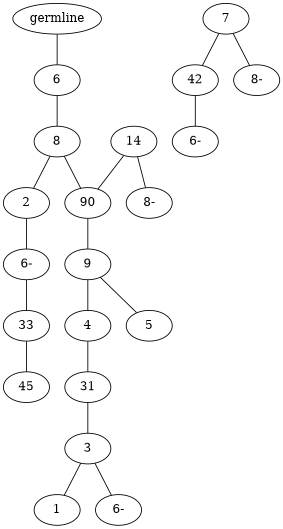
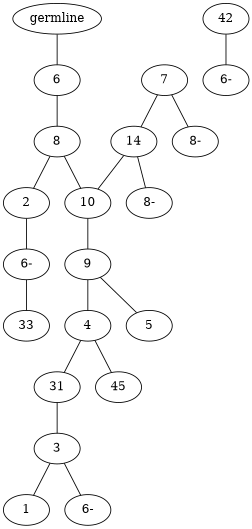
  graph {
    n1 [label=germline]
    n2 [label=6]
    n3 [label=8]
    n4 [label=2]
-   n5 [label=90]
+   n5 [label=10]
    n6 [label=14]
    n7 [label="8-"]
    n8 [label="6-"]
    n9 [label=9]
    n10 [label=4]
    n11 [label=5]
    n12 [label=31]
    n13 [label=3]
    n14 [label=1]
    n15 [label="6-"]
    n16 [label=7]
    n17 [label=42]
    n18 [label="8-"]
    n19 [label="6-"]
    n20 [label=33]
    n21 [label=45]
    n1 -- n2
    n2 -- n3
    n3 -- n4
    n3 -- n5
    n4 -- n8
    n5 -- n9
    n6 -- n5
    n6 -- n7
    n8 -- n20
    n9 -- n10
    n9 -- n11
    n10 -- n12
    n12 -- n13
    n13 -- n14
    n13 -- n15
-   n16 -- n17
+   n16 -- n6
    n16 -- n18
    n17 -- n19
-   n20 -- n21
+   n10 -- n21
  }
